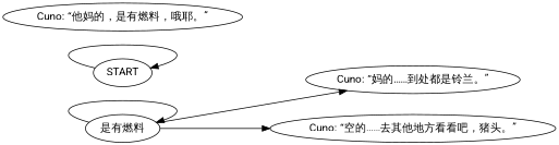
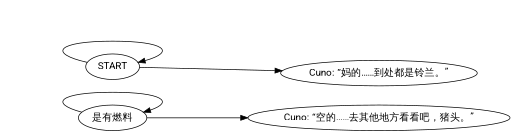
  digraph {
    fontname=Roboto
    rankdir=LR
    node [fontname=Roboto]
    edge [fontname=Roboto]
    n1 [label=START]
    n2 [label="是有燃料"]
    n3 [label="Cuno: “妈的……到处都是铃兰。”"]
    n4 [label="Cuno: “空的……去其他地方看看吧，猪头。”"]
-   n5 [label="Cuno: “他妈的，是有燃料，哦耶。”"]
    n1 -> n1
    n2 -> n2
-   n2 -> n3
+   n1 -> n3
    n2 -> n4
  }
